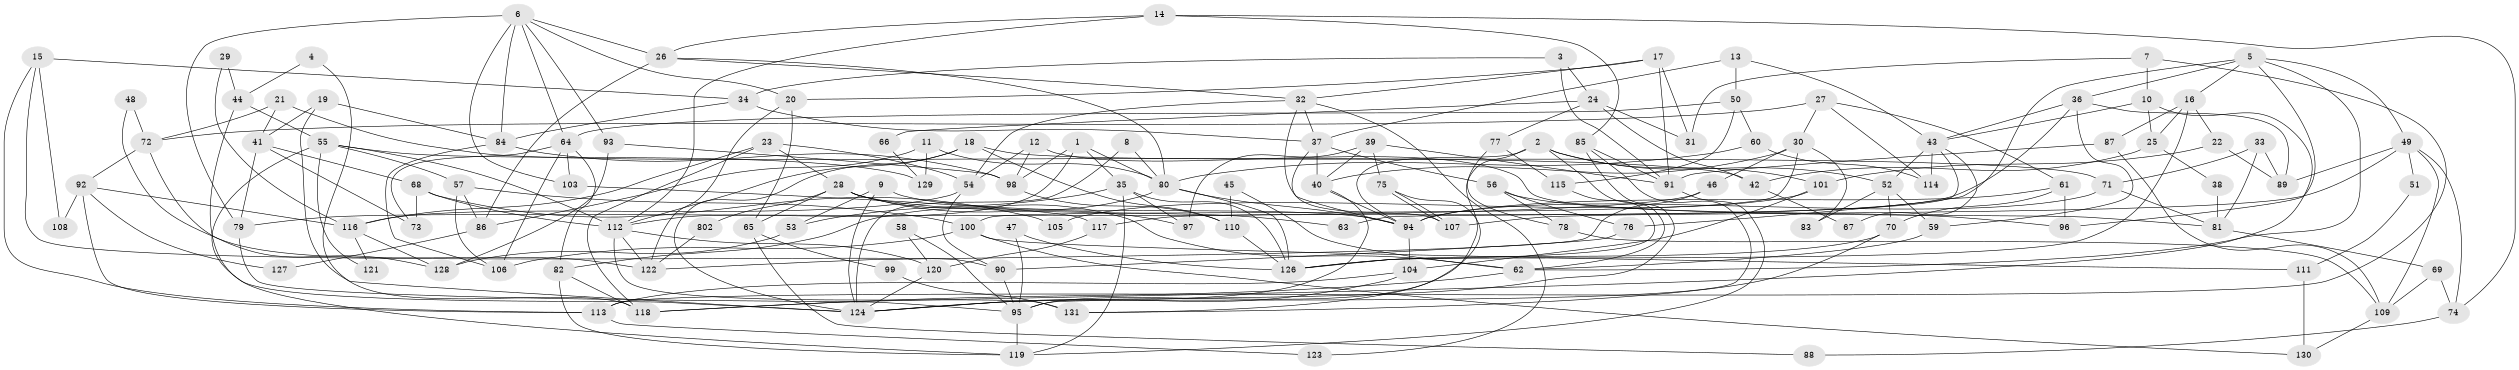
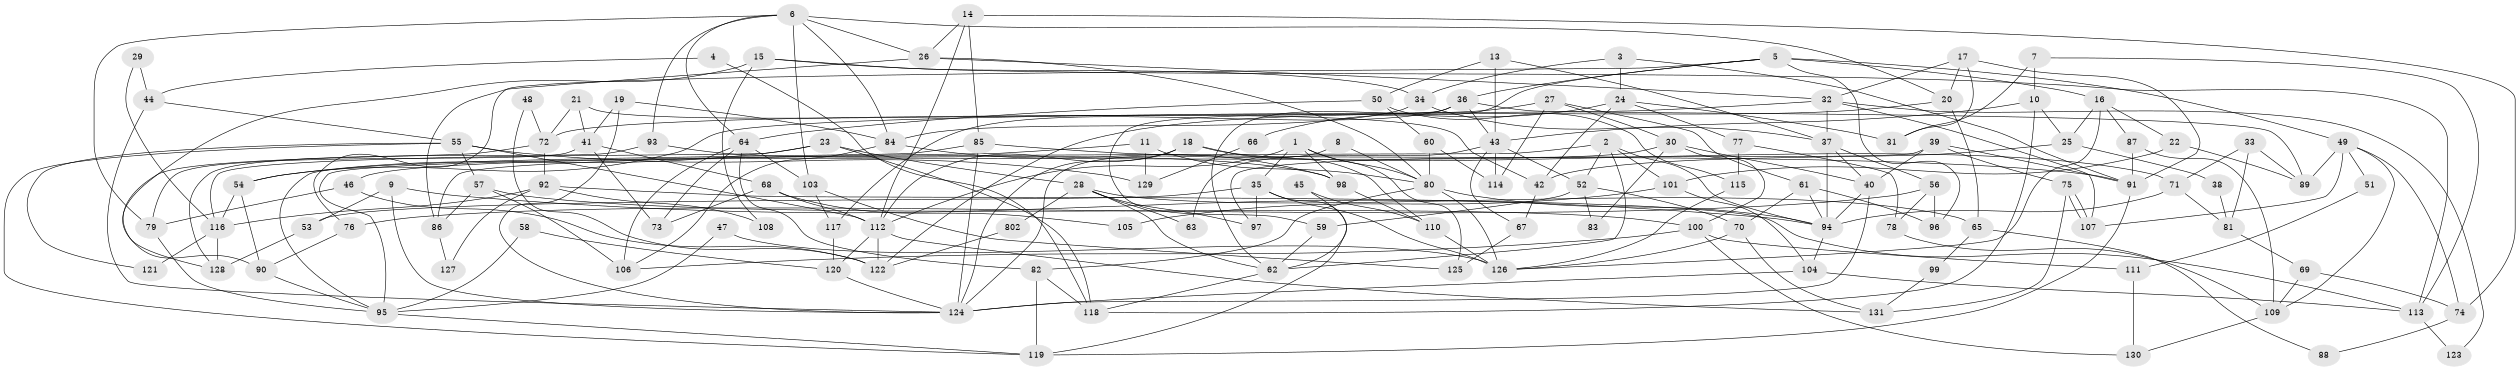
  graph {
    node [color=gray90 style=filled]
    1
    35
    80
    98
    112
+   125
    53
    126
    97
    119
    94
    82
    110
    122
    120
    131
    2
    52
    62
    95
    101
    83
    59
    70
    118
    104
    105
    3
    24
    34
    91
    31
    42
    66
    77
    84
    37
    4
    44
    124
    55
    5
    16
    36
    49
    76
    96
    25
    22
    87
    43
    89
    117
    74
    107
    51
    109
    90
    6
    20
    26
    64
    79
    93
    103
    65
    86
    32
    73
    106
    128
    7
    10
    113
    123
    8
    9
    38
    114
    63
    67
    11
    129
    127
-   12
    54
    81
    116
    69
    13
    50
    40
    56
    60
    115
    14
    85
    88
    15
    108
    17
    18
    71
    19
    41
    68
    99
    21
    72
    92
    23
    28
    n113 [label=802]
    121
    78
    27
    30
    61
    46
    100
    29
    111
    130
    33
    39
    75
    57
    45
    47
    48
    58
    1 -- 35
    1 -- 80
    1 -- 98
    1 -- 112
+   1 -- 125
    35 -- 53
    35 -- 126
    35 -- 97
    35 -- 119
    80 -- 126
    80 -- 94
    80 -- 82
    98 -- 110
    112 -- 122
    112 -- 120
    112 -- 131
    53 -- 128
    94 -- 104
    82 -- 119
    82 -- 118
    110 -- 126
    120 -- 124
    2 -- 94
    2 -- 52
    2 -- 62
    2 -- 95
    2 -- 101
    52 -- 83
    52 -- 59
    52 -- 70
    62 -- 118
    95 -- 119
    101 -- 104
    101 -- 105
    59 -- 62
    70 -- 126
    70 -- 131
    104 -- 124
    104 -- 113
    3 -- 24
    3 -- 34
    3 -- 91
    24 -- 31
    24 -- 42
    24 -- 66
    24 -- 77
    34 -- 84
    34 -- 37
    91 -- 119
    42 -- 67
    66 -- 129
    77 -- 115
    77 -- 78
    84 -- 98
    84 -- 106
    37 -- 94
    37 -- 40
    37 -- 56
    4 -- 118
    4 -- 44
    44 -- 124
    44 -- 55
    55 -- 112
    55 -- 119
    55 -- 129
    55 -- 121
    55 -- 57
    5 -- 62
    5 -- 16
    5 -- 36
    5 -- 49
    5 -- 76
    5 -- 96
    16 -- 126
    16 -- 25
    16 -- 22
    16 -- 87
    36 -- 59
    36 -- 43
    36 -- 89
    36 -- 117
    49 -- 89
    49 -- 74
    49 -- 107
    49 -- 51
    49 -- 109
    76 -- 90
    25 -- 42
    25 -- 38
    22 -- 101
    22 -- 89
    87 -- 91
    87 -- 109
    43 -- 52
    43 -- 114
    43 -- 63
    43 -- 67
    117 -- 120
    74 -- 88
    51 -- 111
    109 -- 130
    90 -- 95
    6 -- 84
    6 -- 20
    6 -- 26
    6 -- 64
    6 -- 79
    6 -- 93
    6 -- 103
    20 -- 122
    20 -- 65
    26 -- 80
    26 -- 86
    26 -- 32
    64 -- 82
    64 -- 103
    64 -- 73
    64 -- 106
    79 -- 95
    93 -- 98
    93 -- 128
+   103 -- 125
    103 -- 117
    65 -- 88
    65 -- 99
    86 -- 127
    32 -- 37
    32 -- 107
    32 -- 123
    32 -- 54
    7 -- 31
    7 -- 10
    7 -- 113
    10 -- 118
    10 -- 25
    10 -- 43
    113 -- 123
    8 -- 80
    8 -- 124
    9 -- 53
    9 -- 94
    9 -- 124
    38 -- 81
+   67 -- 125
    11 -- 80
    11 -- 86
    11 -- 129
-   12 -- 98
-   12 -- 54
-   12 -- 81
    54 -- 90
    54 -- 116
    81 -- 69
    116 -- 128
    116 -- 121
    69 -- 74
    69 -- 109
    13 -- 37
    13 -- 43
    13 -- 50
    50 -- 64
    50 -- 60
    50 -- 115
    40 -- 94
    40 -- 124
    56 -- 76
    56 -- 96
    56 -- 78
    60 -- 80
    60 -- 114
    115 -- 126
    14 -- 112
    14 -- 74
    14 -- 26
    14 -- 85
    85 -- 95
    85 -- 91
    85 -- 124
    15 -- 34
    15 -- 90
    15 -- 113
    15 -- 108
    17 -- 91
    17 -- 31
    17 -- 20
    17 -- 32
    18 -- 112
    18 -- 110
    18 -- 124
    18 -- 71
    71 -- 94
    71 -- 81
    19 -- 84
    19 -- 124
    19 -- 41
    41 -- 79
    41 -- 73
    41 -- 68
    68 -- 112
    68 -- 105
    68 -- 73
    99 -- 131
    21 -- 42
    21 -- 41
    21 -- 72
    72 -- 128
    72 -- 92
    92 -- 113
    92 -- 127
    92 -- 116
    92 -- 108
    23 -- 118
    23 -- 54
    23 -- 116
    23 -- 28
    28 -- 97
    28 -- 62
    28 -- 65
    28 -- 63
    28 -- n113
    n113 -- 122
    78 -- 109
    27 -- 114
    27 -- 72
    27 -- 30
    27 -- 61
    30 -- 83
    30 -- 40
    30 -- 46
    30 -- 100
    61 -- 94
    61 -- 70
    61 -- 96
    46 -- 122
    46 -- 79
    100 -- 106
    100 -- 111
    100 -- 130
    29 -- 44
    29 -- 116
    111 -- 130
    33 -- 89
    33 -- 81
    33 -- 71
    39 -- 97
    39 -- 91
    39 -- 40
    39 -- 75
    75 -- 131
    75 -- 107
    75 -- 107
    57 -- 86
    57 -- 106
    57 -- 100
    45 -- 110
    45 -- 62
    47 -- 126
    47 -- 95
    48 -- 122
    48 -- 72
    58 -- 120
    58 -- 95
  }
